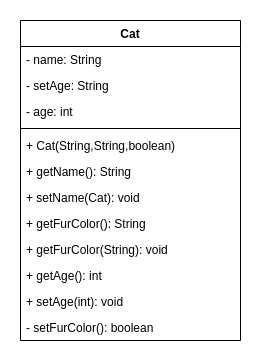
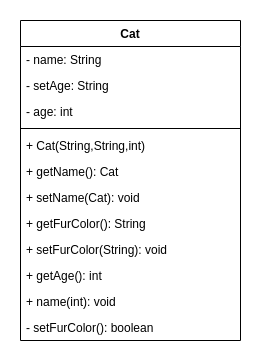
  <mxCell id="0" />
  <mxCell id="1" parent="0" />
  <mxCell id="2" value="Cat" style="swimlane;fontStyle=1;align=center;verticalAlign=top;childLayout=stackLayout;horizontal=1;startSize=26;horizontalStack=0;resizeParent=1;resizeParentMax=0;resizeLast=0;collapsible=1;marginBottom=0;" parent="1" vertex="1"><mxGeometry x="20" y="20" width="220" height="320" as="geometry" /></mxCell>
  <mxCell id="3" value="- name: String" style="text;strokeColor=none;fillColor=none;align=left;verticalAlign=top;spacingLeft=4;spacingRight=4;overflow=hidden;rotatable=0;points=[[0,0.5],[1,0.5]];portConstraint=eastwest;" parent="2" vertex="1"><mxGeometry y="26" width="220" height="26" as="geometry" /></mxCell>
  <mxCell id="4" value="- setAge: String" style="text;strokeColor=none;fillColor=none;align=left;verticalAlign=top;spacingLeft=4;spacingRight=4;overflow=hidden;rotatable=0;points=[[0,0.5],[1,0.5]];portConstraint=eastwest;" vertex="1" parent="2"><mxGeometry y="52" width="220" height="26" as="geometry" /></mxCell>
  <mxCell id="5" value="- age: int" style="text;strokeColor=none;fillColor=none;align=left;verticalAlign=top;spacingLeft=4;spacingRight=4;overflow=hidden;rotatable=0;points=[[0,0.5],[1,0.5]];portConstraint=eastwest;" vertex="1" parent="2"><mxGeometry y="78" width="220" height="26" as="geometry" /></mxCell>
  <mxCell id="6" value="" style="line;strokeWidth=1;fillColor=none;align=left;verticalAlign=middle;spacingTop=-1;spacingLeft=3;spacingRight=3;rotatable=0;labelPosition=right;points=[];portConstraint=eastwest;strokeColor=inherit;" parent="2" vertex="1"><mxGeometry y="104" width="220" height="8" as="geometry" /></mxCell>
- <mxCell id="7" value="+ Cat(String,String,boolean)" style="text;strokeColor=none;fillColor=none;align=left;verticalAlign=top;spacingLeft=4;spacingRight=4;overflow=hidden;rotatable=0;points=[[0,0.5],[1,0.5]];portConstraint=eastwest;" parent="2" vertex="1"><mxGeometry y="112" width="220" height="26" as="geometry" /></mxCell>
- <mxCell id="8" value="+ getName(): String" style="text;strokeColor=none;fillColor=none;align=left;verticalAlign=top;spacingLeft=4;spacingRight=4;overflow=hidden;rotatable=0;points=[[0,0.5],[1,0.5]];portConstraint=eastwest;" vertex="1" parent="2"><mxGeometry y="138" width="220" height="26" as="geometry" /></mxCell>
+ <mxCell id="7" value="+ Cat(String,String,int)" style="text;strokeColor=none;fillColor=none;align=left;verticalAlign=top;spacingLeft=4;spacingRight=4;overflow=hidden;rotatable=0;points=[[0,0.5],[1,0.5]];portConstraint=eastwest;" parent="2" vertex="1"><mxGeometry y="112" width="220" height="26" as="geometry" /></mxCell>
+ <mxCell id="8" value="+ getName(): Cat" style="text;strokeColor=none;fillColor=none;align=left;verticalAlign=top;spacingLeft=4;spacingRight=4;overflow=hidden;rotatable=0;points=[[0,0.5],[1,0.5]];portConstraint=eastwest;" vertex="1" parent="2"><mxGeometry y="138" width="220" height="26" as="geometry" /></mxCell>
  <mxCell id="9" value="+ setName(Cat): void" style="text;strokeColor=none;fillColor=none;align=left;verticalAlign=top;spacingLeft=4;spacingRight=4;overflow=hidden;rotatable=0;points=[[0,0.5],[1,0.5]];portConstraint=eastwest;" vertex="1" parent="2"><mxGeometry y="164" width="220" height="26" as="geometry" /></mxCell>
  <mxCell id="10" value="+ getFurColor(): String" style="text;strokeColor=none;fillColor=none;align=left;verticalAlign=top;spacingLeft=4;spacingRight=4;overflow=hidden;rotatable=0;points=[[0,0.5],[1,0.5]];portConstraint=eastwest;" vertex="1" parent="2"><mxGeometry y="190" width="220" height="26" as="geometry" /></mxCell>
- <mxCell id="11" value="+ getFurColor(String): void" style="text;strokeColor=none;fillColor=none;align=left;verticalAlign=top;spacingLeft=4;spacingRight=4;overflow=hidden;rotatable=0;points=[[0,0.5],[1,0.5]];portConstraint=eastwest;" vertex="1" parent="2"><mxGeometry y="216" width="220" height="26" as="geometry" /></mxCell>
+ <mxCell id="11" value="+ setFurColor(String): void" style="text;strokeColor=none;fillColor=none;align=left;verticalAlign=top;spacingLeft=4;spacingRight=4;overflow=hidden;rotatable=0;points=[[0,0.5],[1,0.5]];portConstraint=eastwest;" vertex="1" parent="2"><mxGeometry y="216" width="220" height="26" as="geometry" /></mxCell>
  <mxCell id="12" value="+ getAge(): int" style="text;strokeColor=none;fillColor=none;align=left;verticalAlign=top;spacingLeft=4;spacingRight=4;overflow=hidden;rotatable=0;points=[[0,0.5],[1,0.5]];portConstraint=eastwest;" vertex="1" parent="2"><mxGeometry y="242" width="220" height="26" as="geometry" /></mxCell>
- <mxCell id="13" value="+ setAge(int): void" style="text;strokeColor=none;fillColor=none;align=left;verticalAlign=top;spacingLeft=4;spacingRight=4;overflow=hidden;rotatable=0;points=[[0,0.5],[1,0.5]];portConstraint=eastwest;" vertex="1" parent="2"><mxGeometry y="268" width="220" height="26" as="geometry" /></mxCell>
+ <mxCell id="13" value="+ name(int): void" style="text;strokeColor=none;fillColor=none;align=left;verticalAlign=top;spacingLeft=4;spacingRight=4;overflow=hidden;rotatable=0;points=[[0,0.5],[1,0.5]];portConstraint=eastwest;" vertex="1" parent="2"><mxGeometry y="268" width="220" height="26" as="geometry" /></mxCell>
  <mxCell id="14" value="- setFurColor(): boolean" style="text;strokeColor=none;fillColor=none;align=left;verticalAlign=top;spacingLeft=4;spacingRight=4;overflow=hidden;rotatable=0;points=[[0,0.5],[1,0.5]];portConstraint=eastwest;" vertex="1" parent="2"><mxGeometry y="294" width="220" height="26" as="geometry" /></mxCell>
